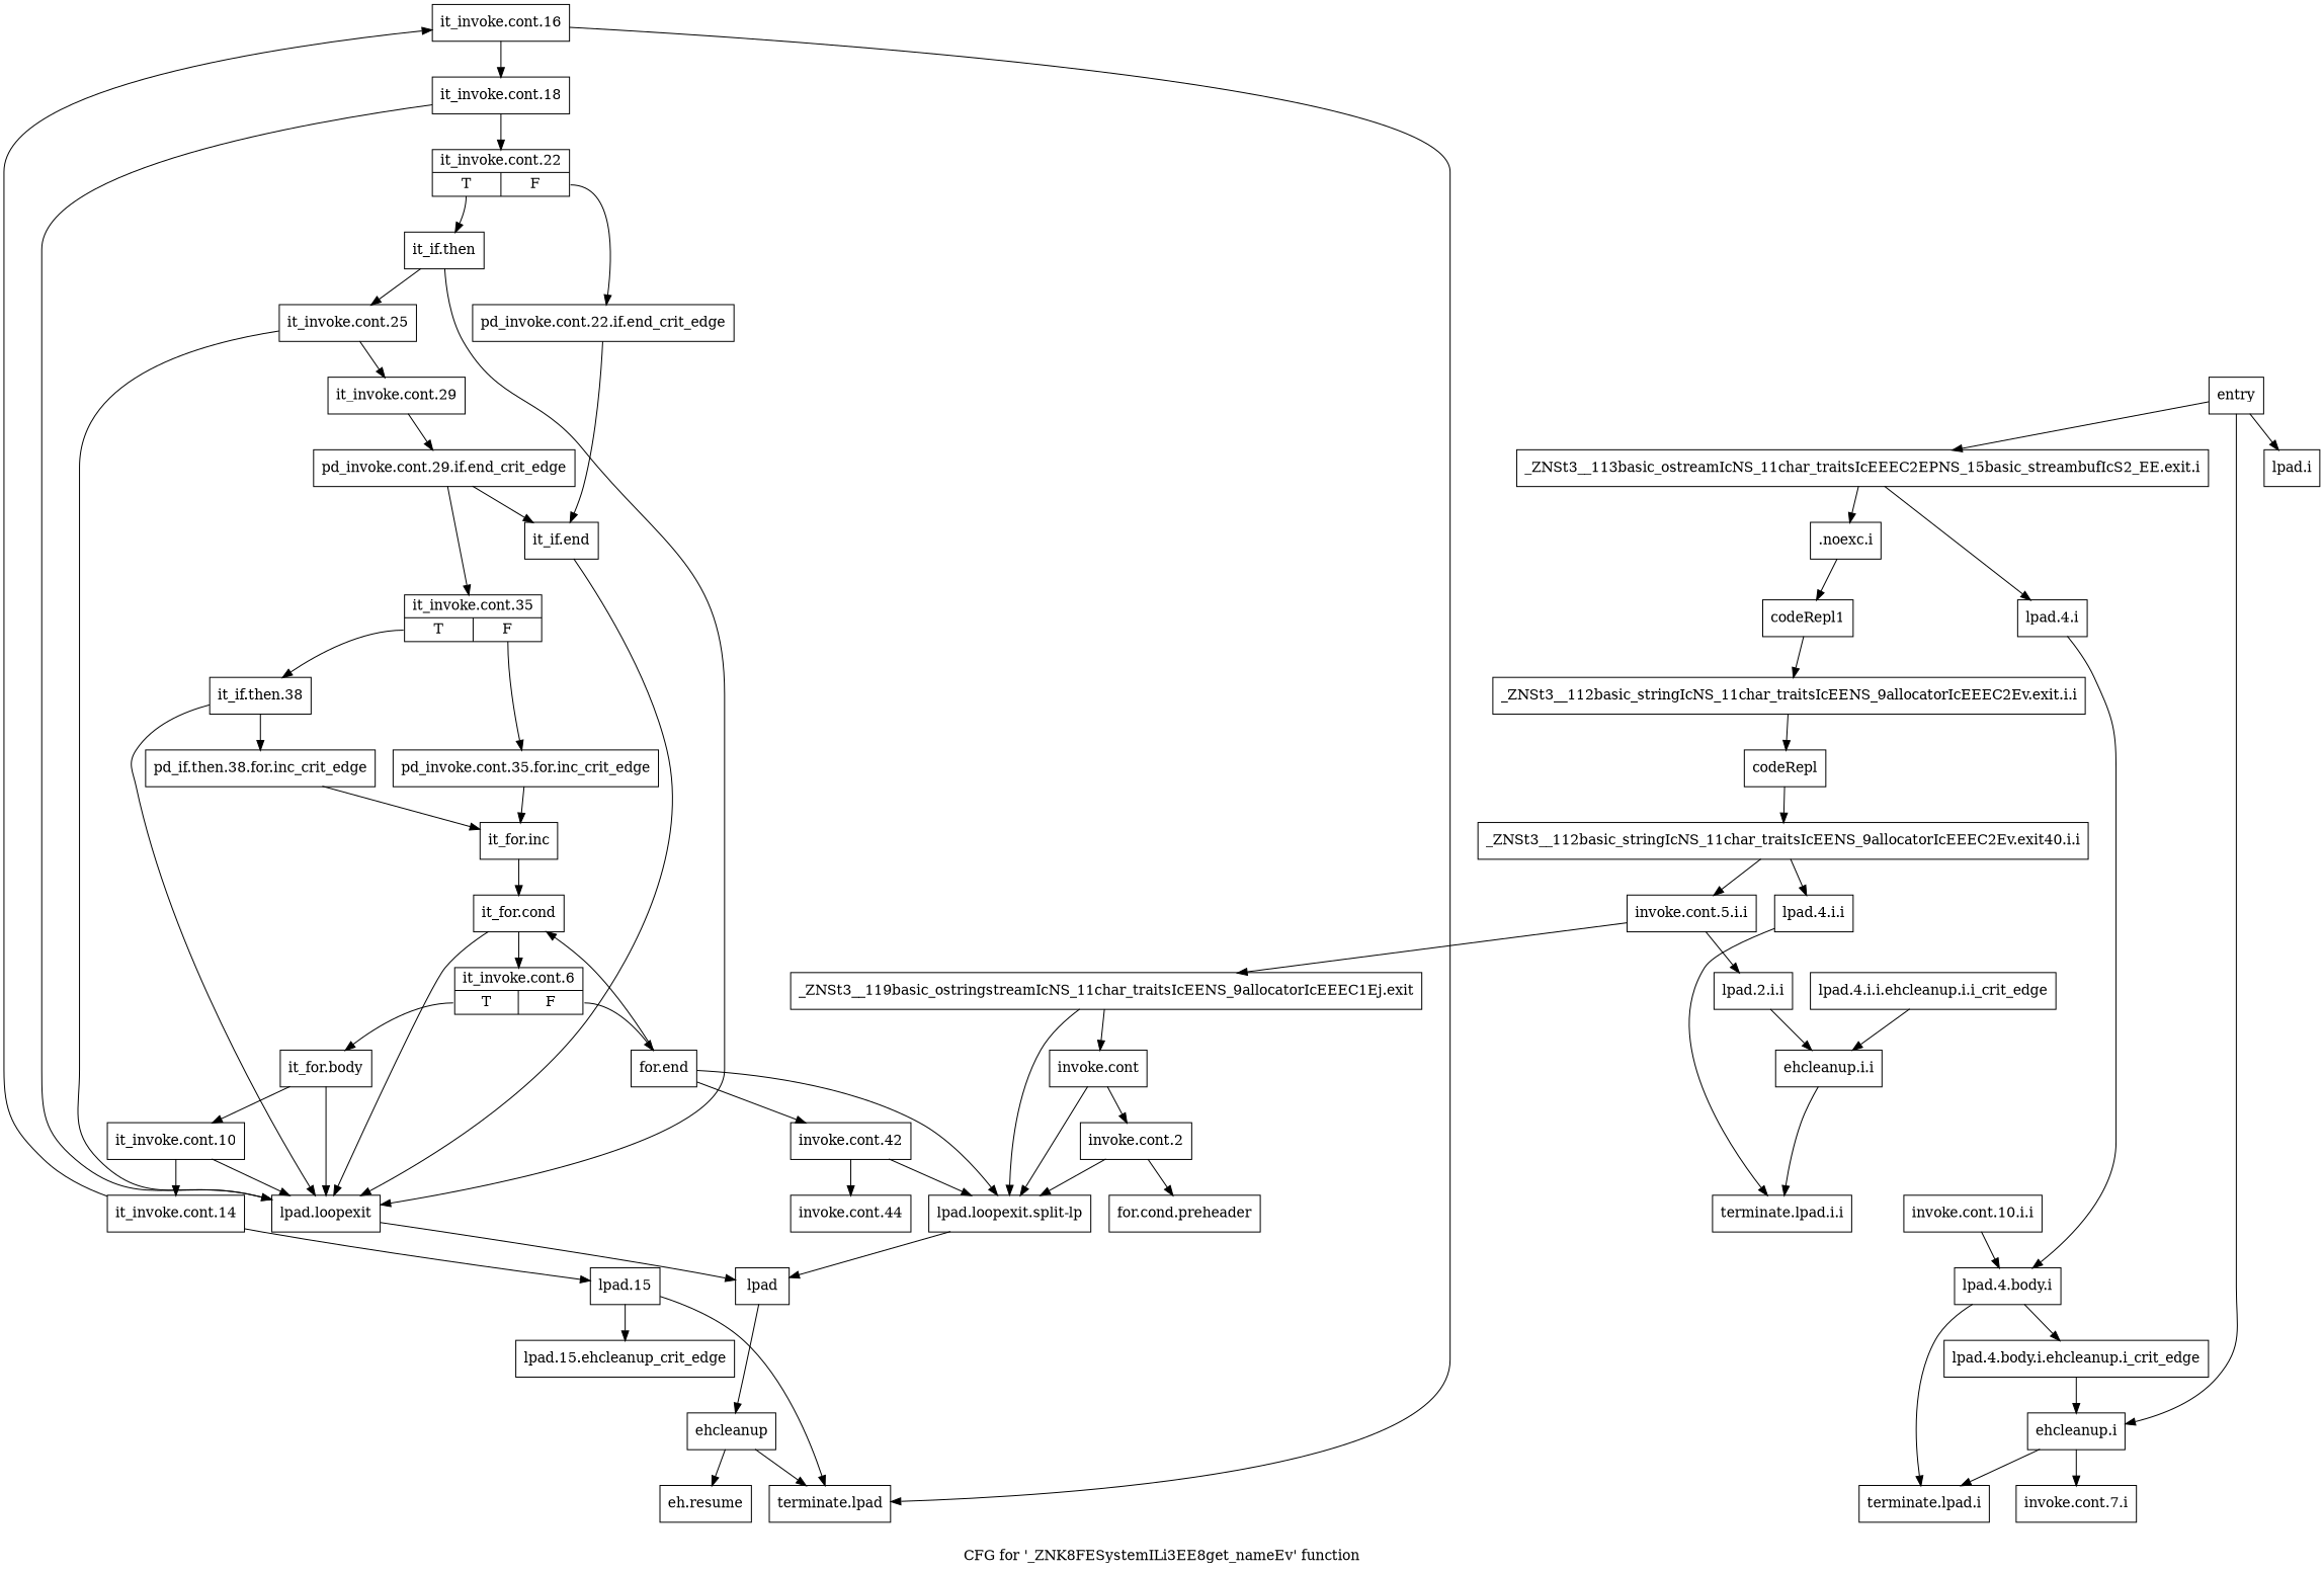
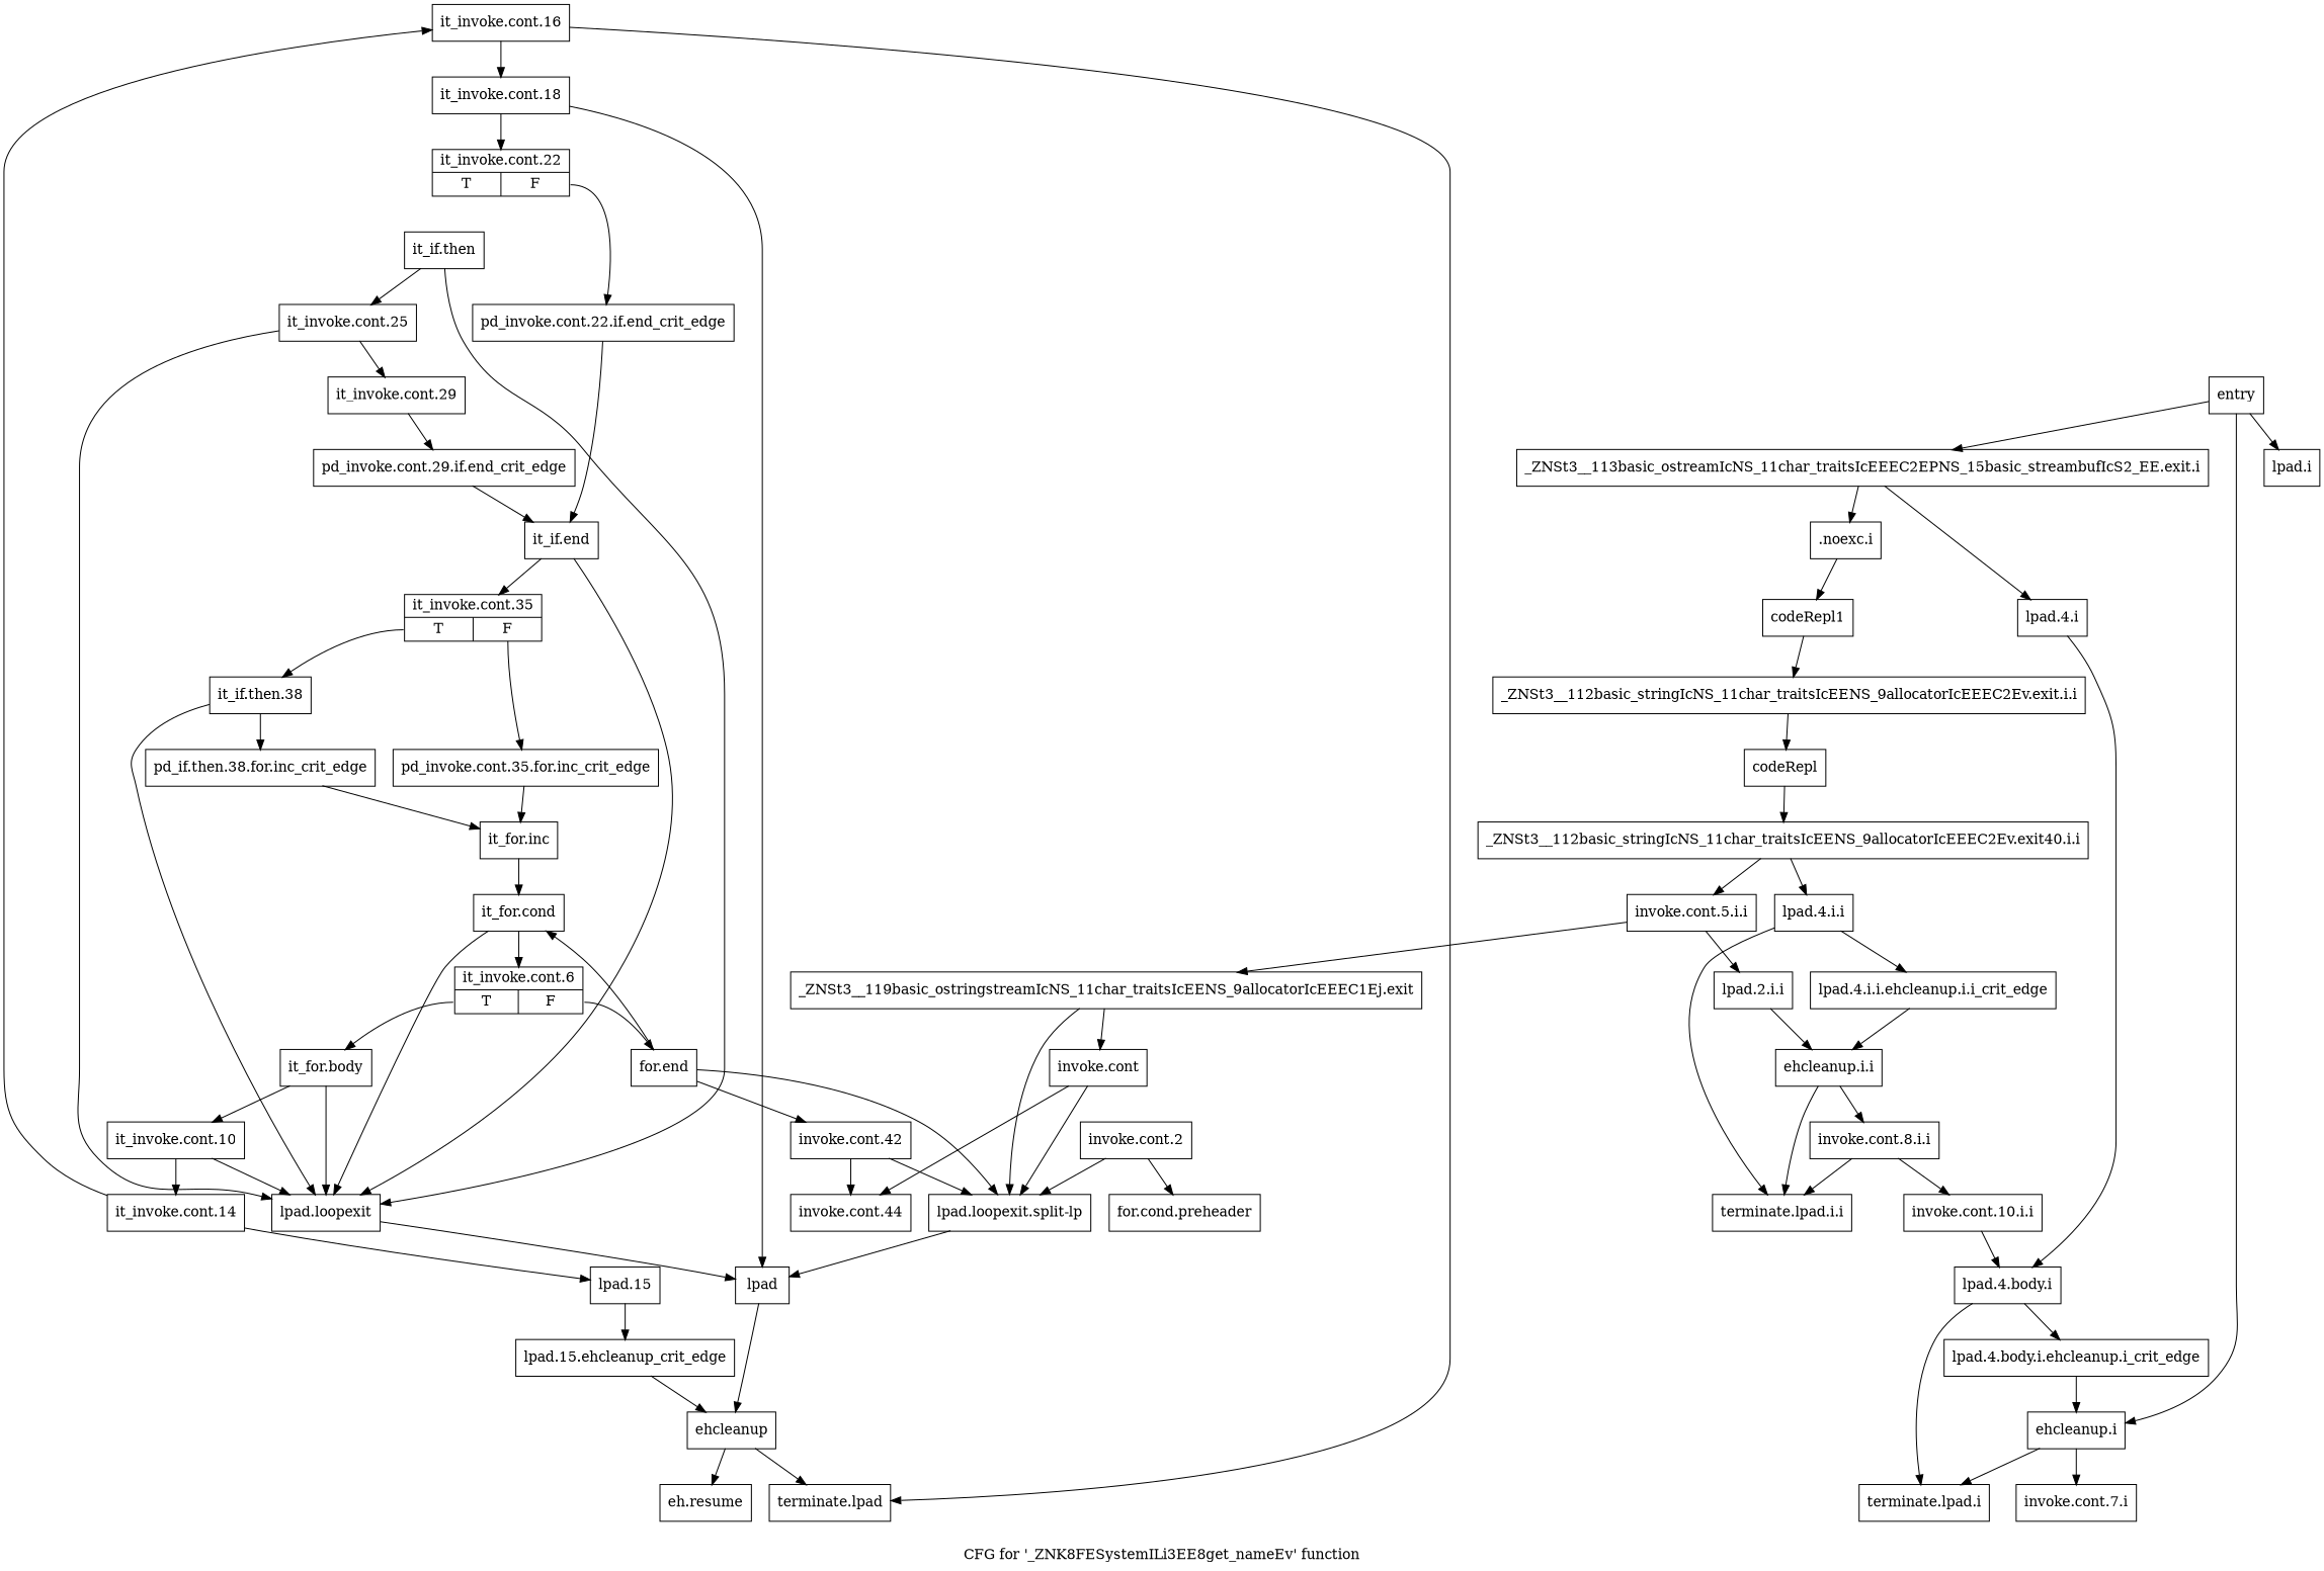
  digraph {
    label="CFG for '_ZNK8FESystemILi3EE8get_nameEv' function"
    node [shape=record]
    n1 [label="{entry}"]
    n2 [label="{_ZNSt3__113basic_ostreamIcNS_11char_traitsIcEEEC2EPNS_15basic_streambufIcS2_EE.exit.i}"]
    n3 [label="{lpad.i}"]
    n4 [label="{ehcleanup.i}"]
    n5 [label="{.noexc.i}"]
    n6 [label="{lpad.4.i}"]
    n7 [label="{codeRepl1}"]
    n8 [label="{lpad.4.body.i}"]
    n9 [label="{terminate.lpad.i}"]
    n10 [label="{invoke.cont.7.i}"]
    n11 [label="{_ZNSt3__112basic_stringIcNS_11char_traitsIcEENS_9allocatorIcEEEC2Ev.exit.i.i}"]
    n12 [label="{lpad.4.body.i.ehcleanup.i_crit_edge}"]
    n13 [label="{codeRepl}"]
    n14 [label="{_ZNSt3__112basic_stringIcNS_11char_traitsIcEENS_9allocatorIcEEEC2Ev.exit40.i.i}"]
    n15 [label="{invoke.cont.5.i.i}"]
    n16 [label="{lpad.4.i.i}"]
    n17 [label="{_ZNSt3__119basic_ostringstreamIcNS_11char_traitsIcEENS_9allocatorIcEEEC1Ej.exit}"]
    n18 [label="{lpad.2.i.i}"]
    n19 [label="{lpad.4.i.i.ehcleanup.i.i_crit_edge}"]
    n20 [label="{terminate.lpad.i.i}"]
    n21 [label="{invoke.cont}"]
    n22 [label="{lpad.loopexit.split-lp}"]
    n23 [label="{ehcleanup.i.i}"]
    n24 [label="{invoke.cont.2}"]
    n25 [label="{lpad}"]
+   n26 [label="{invoke.cont.8.i.i}"]
    n27 [label="{invoke.cont.10.i.i}"]
    n28 [label="{for.cond.preheader}"]
    n29 [label="{ehcleanup}"]
    n30 [label="{it_for.cond}"]
    n31 [label="{it_invoke.cont.6|{<s0>T|<s1>F}}"]
    n32 [label="{lpad.loopexit}"]
    n33 [label="{it_for.body}"]
    n34 [label="{for.end}"]
    n35 [label="{it_invoke.cont.10}"]
    n36 [label="{invoke.cont.42}"]
    n37 [label="{it_invoke.cont.14}"]
    n38 [label="{invoke.cont.44}"]
    n39 [label="{it_invoke.cont.16}"]
    n40 [label="{lpad.15}"]
    n41 [label="{it_invoke.cont.18}"]
    n42 [label="{terminate.lpad}"]
    n43 [label="{lpad.15.ehcleanup_crit_edge}"]
    n44 [label="{it_invoke.cont.22|{<s0>T|<s1>F}}"]
    n45 [label="{it_if.then}"]
    n46 [label="{pd_invoke.cont.22.if.end_crit_edge}"]
    n47 [label="{it_invoke.cont.25}"]
    n48 [label="{it_if.end}"]
    n49 [label="{it_invoke.cont.29}"]
    n50 [label="{it_invoke.cont.35|{<s0>T|<s1>F}}"]
    n51 [label="{it_if.then.38}"]
    n52 [label="{pd_invoke.cont.35.for.inc_crit_edge}"]
    n53 [label="{pd_invoke.cont.29.if.end_crit_edge}"]
    n54 [label="{eh.resume}"]
    n55 [label="{pd_if.then.38.for.inc_crit_edge}"]
    n56 [label="{it_for.inc}"]
    n1 -> n2
    n1 -> n3
    n1 -> n4
    n2 -> n5
    n2 -> n6
    n4 -> n9
    n4 -> n10
    n5 -> n7
    n6 -> n8
    n7 -> n11
    n8 -> n9
    n8 -> n12
    n11 -> n13
    n12 -> n4
    n13 -> n14
    n14 -> n15
    n14 -> n16
    n15 -> n17
    n15 -> n18
+   n16 -> n19
    n16 -> n20
    n17 -> n21
    n17 -> n22
    n18 -> n23
    n19 -> n23
    n21 -> n22
-   n21 -> n24
+   n21 -> n38
    n22 -> n25
    n23 -> n20
+   n23 -> n26
    n24 -> n22
    n24 -> n28
    n25 -> n29
+   n26 -> n20
+   n26 -> n27
    n27 -> n8
    n29 -> n42
    n29 -> n54
    n30 -> n31
    n30 -> n32
    n31 -> n33 [tailport=s0]
    n31 -> n34 [tailport=s1]
    n32 -> n25
    n33 -> n32
    n33 -> n35
    n34 -> n22
    n34 -> n30
    n34 -> n36
    n35 -> n32
    n35 -> n37
    n36 -> n22
    n36 -> n38
    n37 -> n39
    n37 -> n40
    n39 -> n41
    n39 -> n42
-   n40 -> n42
    n40 -> n43
-   n41 -> n32
+   n41 -> n25
    n41 -> n44
-   n44 -> n45 [tailport=s0]
+   n43 -> n29
    n44 -> n46 [tailport=s1]
    n45 -> n32
    n45 -> n47
    n46 -> n48
    n47 -> n32
    n47 -> n49
    n48 -> n32
-   n53 -> n50
+   n48 -> n50
    n49 -> n53
    n50 -> n51 [tailport=s0]
    n50 -> n52 [tailport=s1]
    n51 -> n32
    n51 -> n55
    n52 -> n56
    n53 -> n48
    n55 -> n56
    n56 -> n30
  }
